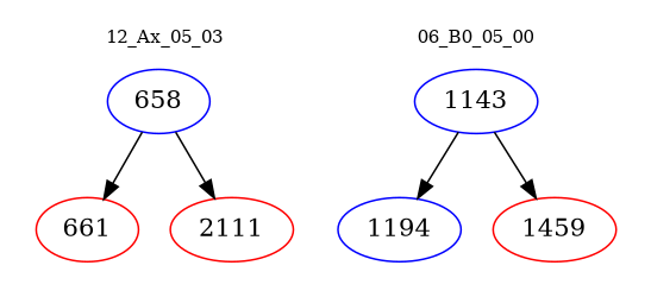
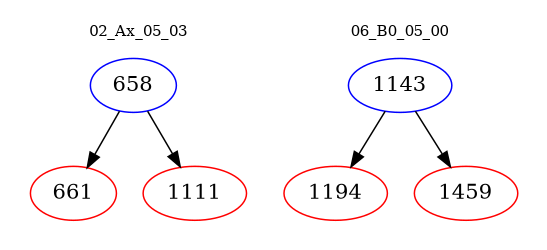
  digraph {
    node [color=blue]
    edge [color=black]
    n1 [label=658]
    n2 [color=red label=661]
-   n3 [color=red label=2111]
+   n3 [color=red label=1111]
    n4 [label=1143]
-   n5 [label=1194]
+   n5 [color=red label=1194]
    n6 [color=red label=1459]
    subgraph cluster_1 {
      color=white
      fontsize=10
-     label="12_Ax_05_03"
+     label="02_Ax_05_03"
      n1
      n2
      n3
    }
    subgraph cluster_2 {
      color=white
      fontsize=10
      label="06_B0_05_00"
      n4
      n5
      n6
    }
    n1 -> n2
    n1 -> n3
    n4 -> n5
    n4 -> n6
  }
